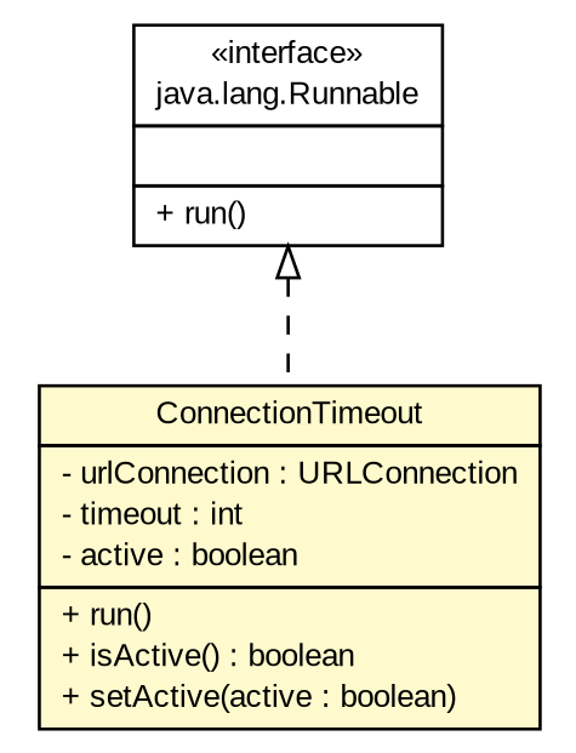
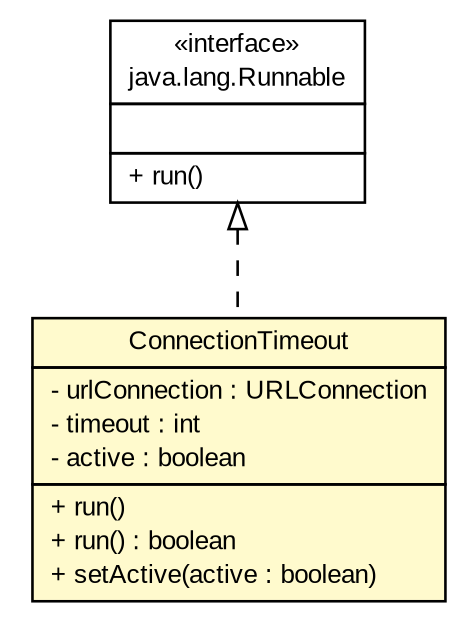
  digraph {
    nodesep=0.25
    ranksep=0.5
    node [fontcolor=black fontname=arial fontsize=10.0 shape=plaintext]
-   n1 [label=<<table title="tud.iir.web.ConnectionTimeout" border="0" cellborder="1" cellspacing="0" cellpadding="2" port="p" bgcolor="lemonChiffon" href="./ConnectionTimeout.html"> 		<tr><td><table border="0" cellspacing="0" cellpadding="1"> <tr><td align="center" balign="center"> ConnectionTimeout </td></tr> 		</table></td></tr> 		<tr><td><table border="0" cellspacing="0" cellpadding="1"> <tr><td align="left" balign="left"> - urlConnection : URLConnection </td></tr> <tr><td align="left" balign="left"> - timeout : int </td></tr> <tr><td align="left" balign="left"> - active : boolean </td></tr> 		</table></td></tr> 		<tr><td><table border="0" cellspacing="0" cellpadding="1"> <tr><td align="left" balign="left"> + run() </td></tr> <tr><td align="left" balign="left"> + isActive() : boolean </td></tr> <tr><td align="left" balign="left"> + setActive(active : boolean) </td></tr> 		</table></td></tr> 		</table>>]
+   n1 [label=<<table title="tud.iir.web.ConnectionTimeout" border="0" cellborder="1" cellspacing="0" cellpadding="2" port="p" bgcolor="lemonChiffon" href="./ConnectionTimeout.html"> 		<tr><td><table border="0" cellspacing="0" cellpadding="1"> <tr><td align="center" balign="center"> ConnectionTimeout </td></tr> 		</table></td></tr> 		<tr><td><table border="0" cellspacing="0" cellpadding="1"> <tr><td align="left" balign="left"> - urlConnection : URLConnection </td></tr> <tr><td align="left" balign="left"> - timeout : int </td></tr> <tr><td align="left" balign="left"> - active : boolean </td></tr> 		</table></td></tr> 		<tr><td><table border="0" cellspacing="0" cellpadding="1"> <tr><td align="left" balign="left"> + run() </td></tr> <tr><td align="left" balign="left"> + run() : boolean </td></tr> <tr><td align="left" balign="left"> + setActive(active : boolean) </td></tr> 		</table></td></tr> 		</table>>]
    n2 [label=<<table title="java.lang.Runnable" border="0" cellborder="1" cellspacing="0" cellpadding="2" port="p" href="http://java.sun.com/j2se/1.4.2/docs/api/java/lang/Runnable.html"> 		<tr><td><table border="0" cellspacing="0" cellpadding="1"> <tr><td align="center" balign="center"> &#171;interface&#187; </td></tr> <tr><td align="center" balign="center"> java.lang.Runnable </td></tr> 		</table></td></tr> 		<tr><td><table border="0" cellspacing="0" cellpadding="1"> <tr><td align="left" balign="left">  </td></tr> 		</table></td></tr> 		<tr><td><table border="0" cellspacing="0" cellpadding="1"> <tr><td align="left" balign="left"> + run() </td></tr> 		</table></td></tr> 		</table>>]
    n2 -> n1 [arrowtail=empty dir=back fontname=arial fontsize=10 headport=p labelfontname=arial labelfontsize=10 style=dashed tailport=p]
  }
